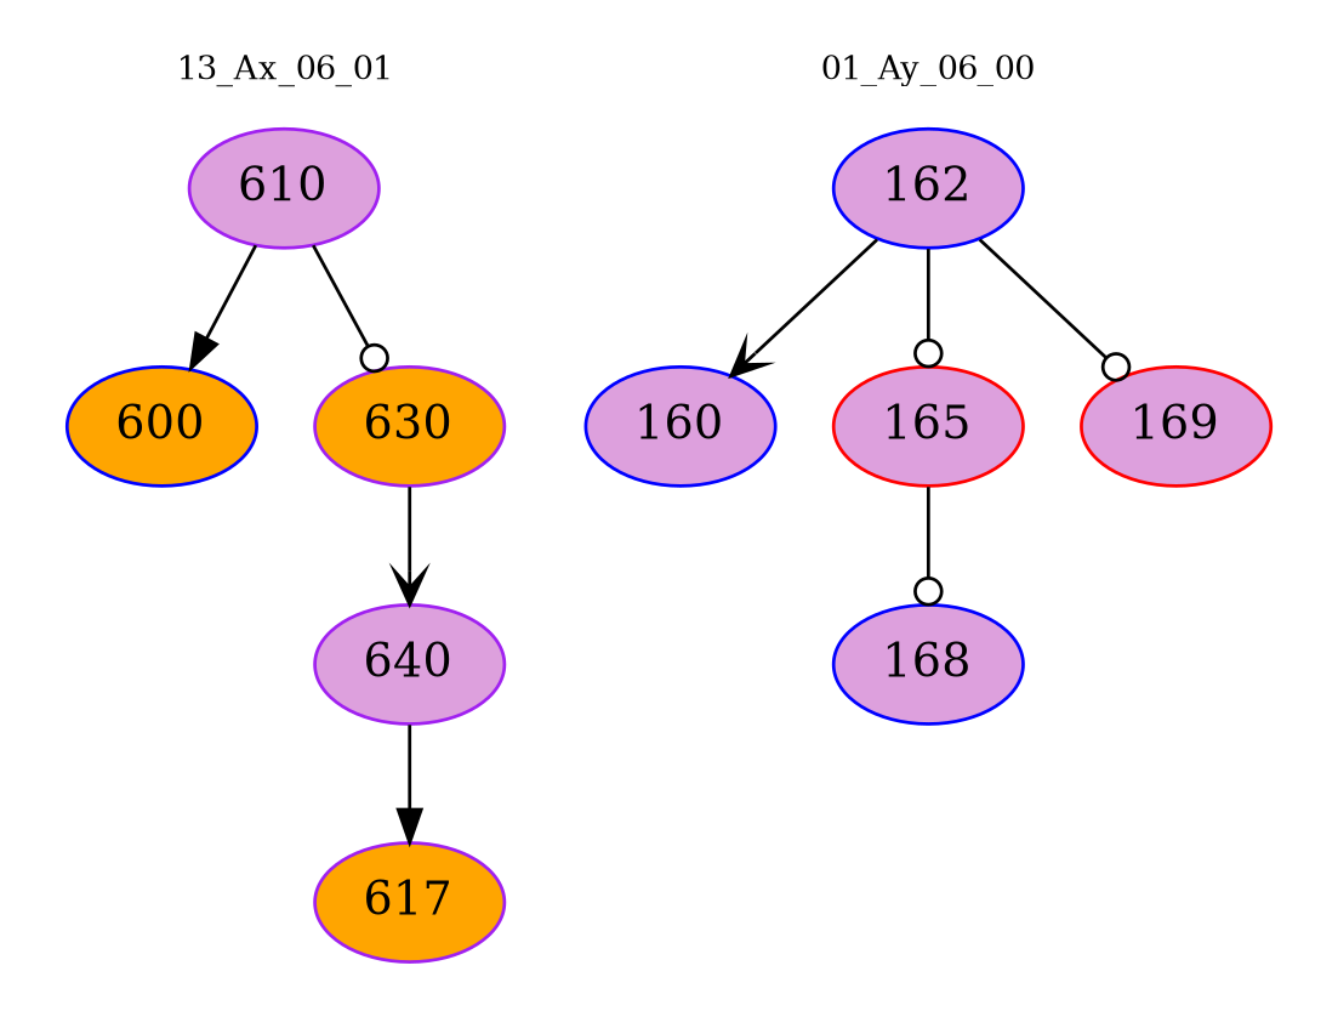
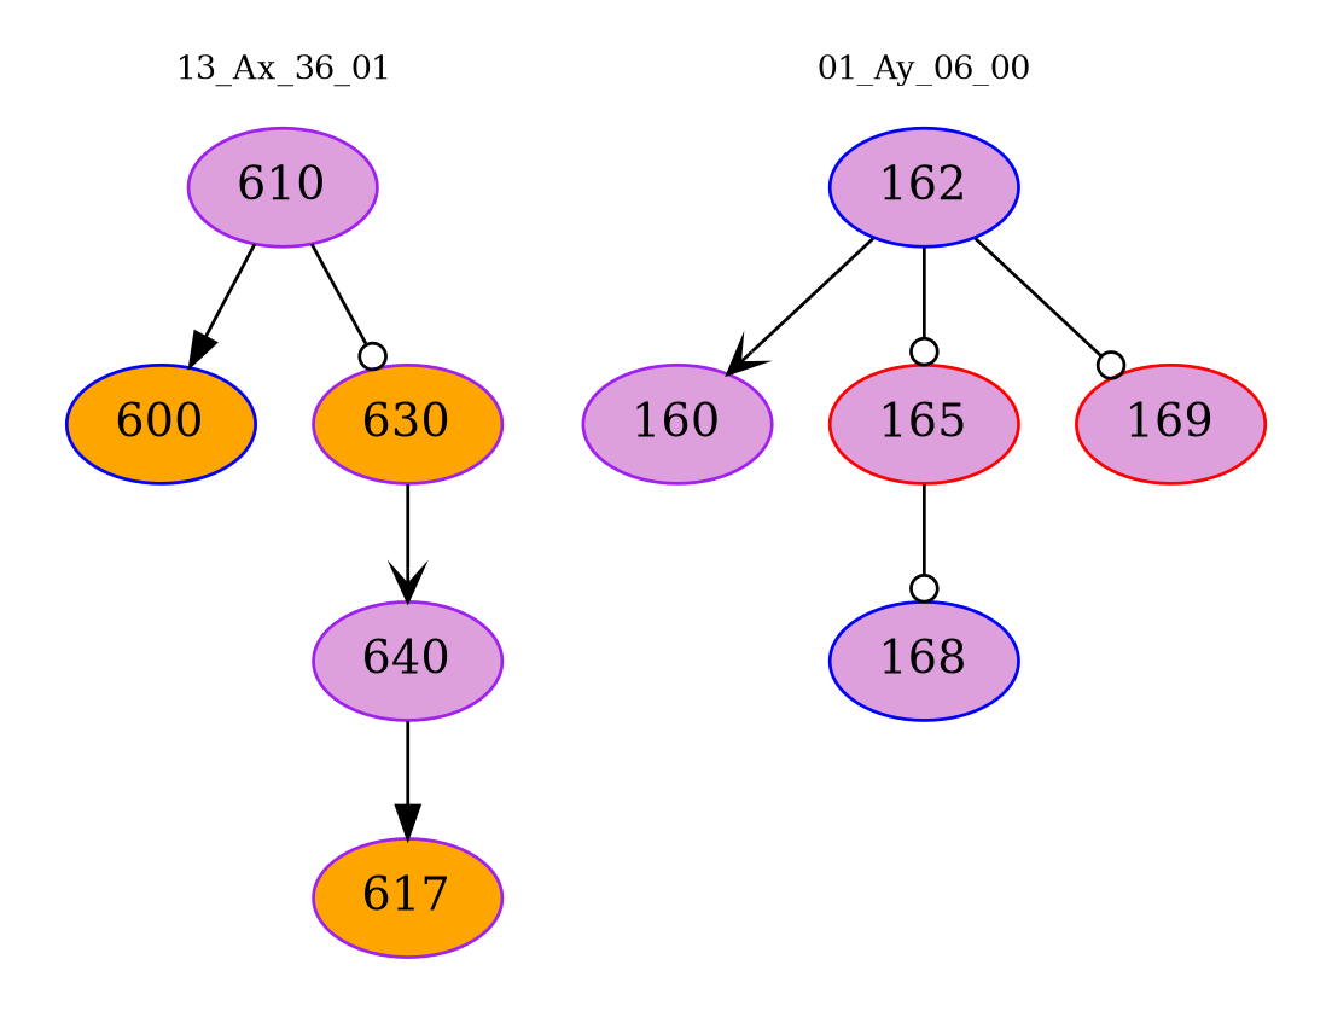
  digraph {
    node [color=purple fillcolor=plum style=filled]
    edge [arrowhead=odot color=black]
    n1 [label=610]
    n2 [color=blue fillcolor=orange label=600]
    n3 [fillcolor=orange label=630]
    n4 [fillcolor=orange label=617]
    n5 [label=640]
    n6 [color=blue label=162]
-   n7 [color=blue label=160]
+   n7 [label=160]
    n8 [color=red label=165]
    n9 [color=red label=169]
    n10 [color=blue label=168]
    subgraph cluster_1 {
      color=white
      fontsize=10
-     label="13_Ax_06_01"
+     label="13_Ax_36_01"
      n1
      n2
      n3
      n4
      n5
    }
    subgraph cluster_2 {
      color=white
      fontsize=10
      label="01_Ay_06_00"
      n6
      n7
      n8
      n9
      n10
    }
    n1 -> n2 [arrowhead=normal]
    n1 -> n3
    n3 -> n5 [arrowhead=vee]
    n5 -> n4 [arrowhead=normal]
    n6 -> n7 [arrowhead=vee]
    n6 -> n8
    n6 -> n9
    n8 -> n10
  }
